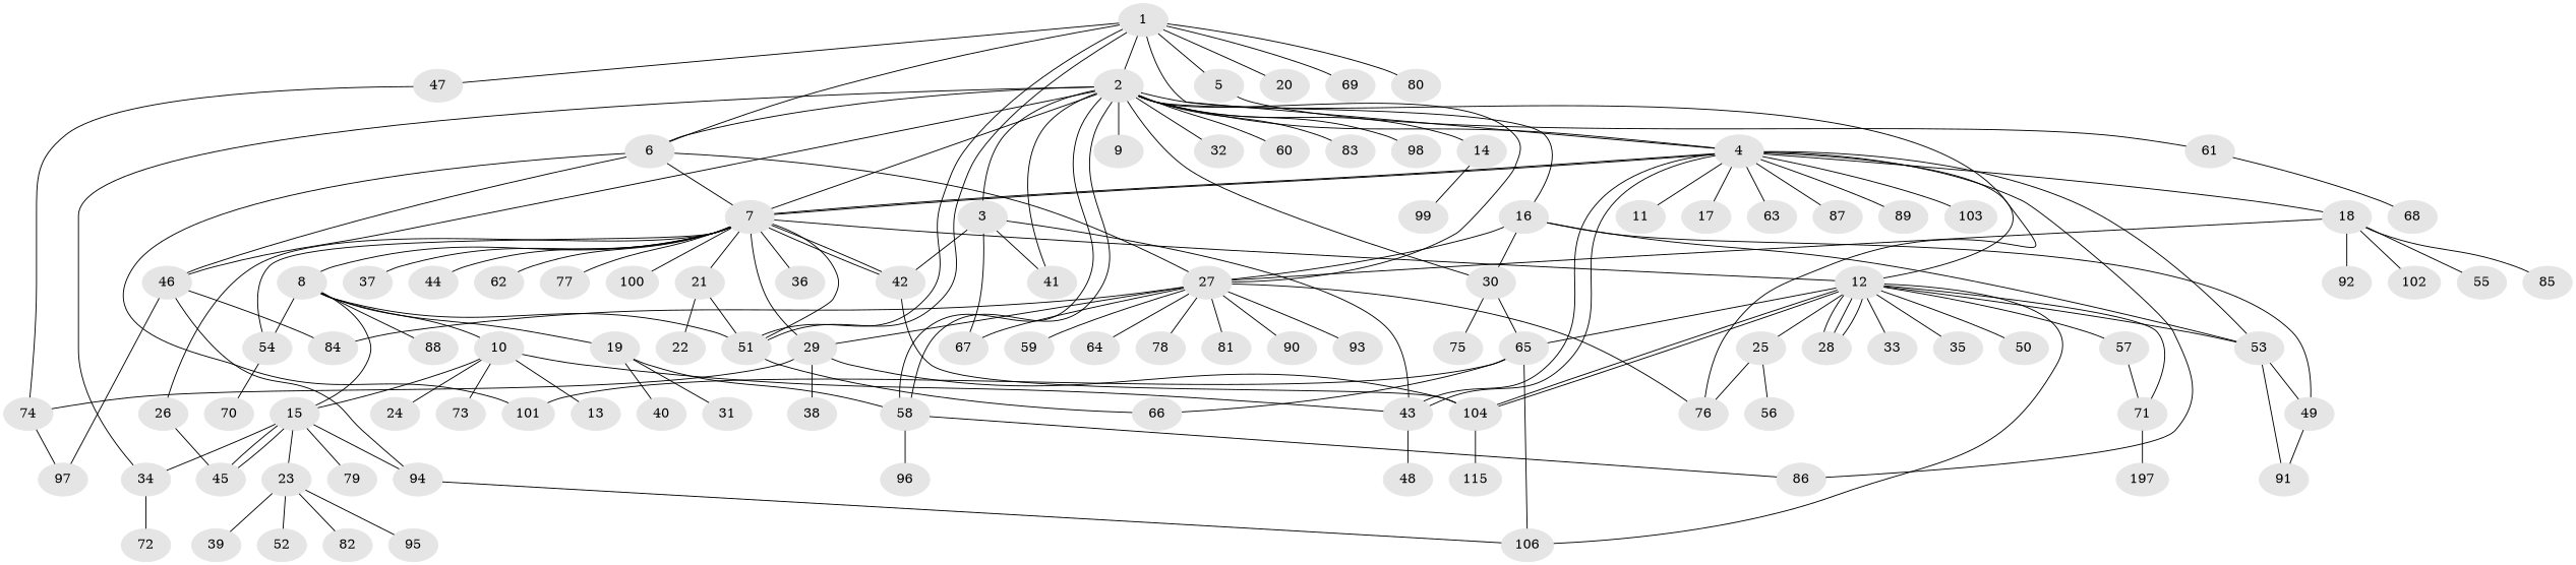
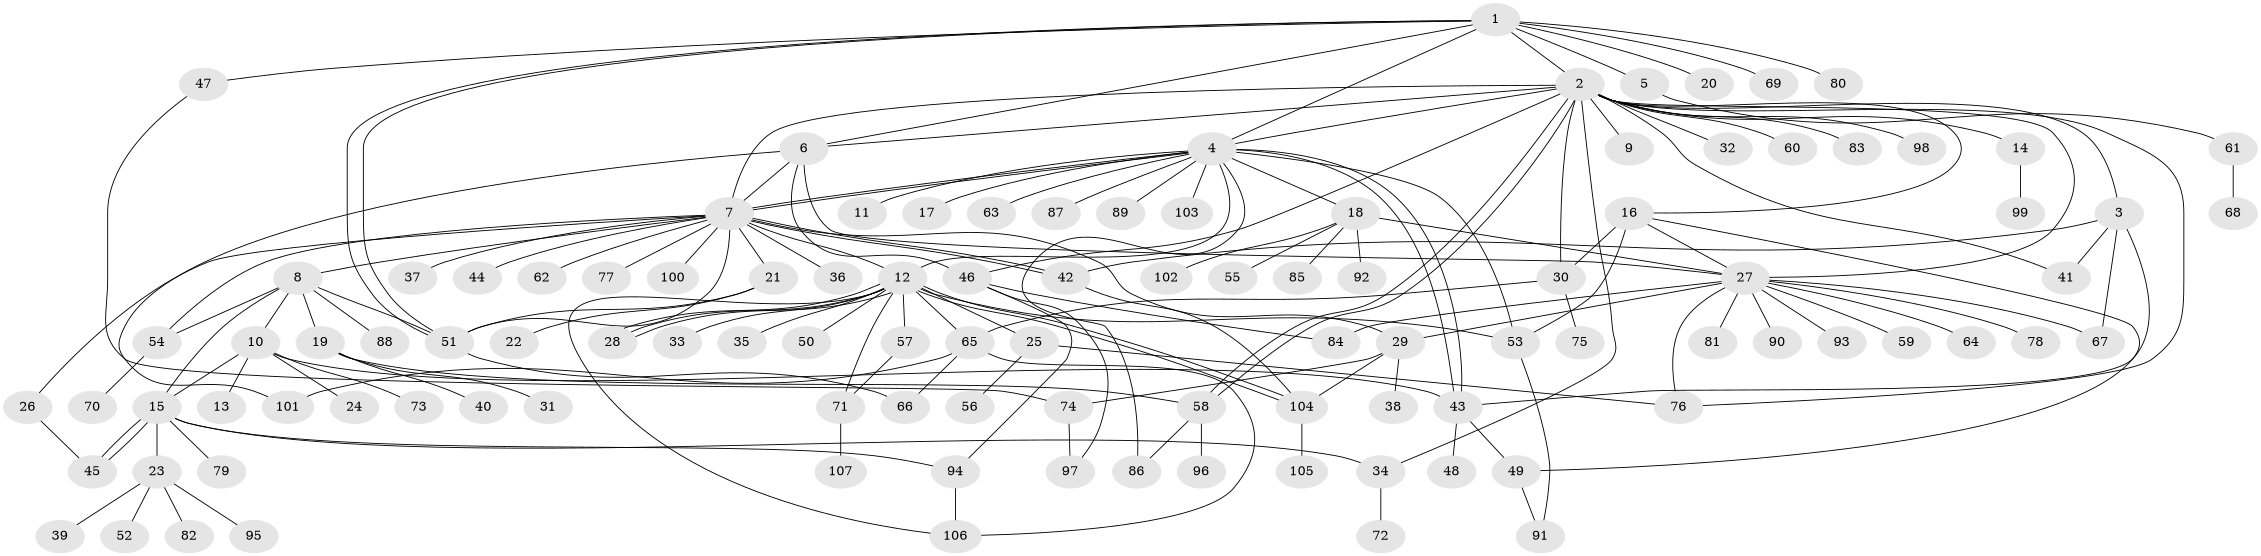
  graph {
    node [color=gray90 style=filled]
    1
    2
    4
    5
    6
    20
    47
    51
    69
    80
    3
    7
    9
    14
    16
    27
    30
    32
    34
    41
    46
    58
    60
    76
    83
    98
    43
    11
    12
    17
    18
    53
    63
    86
    87
    89
    103
    61
    101
    74
    66
    42
    67
    8
    21
    26
    29
    36
    37
    44
    54
    62
    77
    100
    99
    49
    59
    64
    78
    81
    84
    90
    93
    65
    75
    72
    94
    97
    96
    104
    48
    25
    28
    33
    35
    50
    57
    71
    106
    55
    85
    92
    102
    91
    68
    10
    15
    19
    88
    22
    45
    38
    70
    13
    24
    73
    23
    79
    31
    40
    56
-   107 [label=197]
-   105 [label=115]
+   107
+   105
    39
    52
    82
    95
    1 -- 2
    1 -- 4
    1 -- 5
    1 -- 6
    1 -- 20
    1 -- 47
    1 -- 51
    1 -- 51
    1 -- 69
    1 -- 80
    2 -- 4
    2 -- 6
    2 -- 3
    2 -- 7
    2 -- 9
    2 -- 14
    2 -- 16
    2 -- 27
    2 -- 30
    2 -- 32
    2 -- 34
    2 -- 41
    2 -- 46
    2 -- 58
    2 -- 58
    2 -- 60
    2 -- 76
    2 -- 83
    2 -- 98
    4 -- 7
    4 -- 7
    4 -- 43
    4 -- 43
    4 -- 11
    4 -- 12
    4 -- 17
    4 -- 18
    4 -- 53
    4 -- 63
    4 -- 86
    4 -- 87
    4 -- 89
    4 -- 103
    5 -- 61
    6 -- 7
    6 -- 27
    6 -- 46
    6 -- 101
    47 -- 74
    51 -- 66
    3 -- 41
    3 -- 43
    3 -- 42
    3 -- 67
    7 -- 51
    7 -- 12
    7 -- 42
    7 -- 42
    7 -- 8
    7 -- 21
    7 -- 26
    7 -- 29
    7 -- 36
    7 -- 37
    7 -- 44
    7 -- 54
    7 -- 62
    7 -- 77
    7 -- 100
    14 -- 99
    16 -- 27
    16 -- 30
    16 -- 53
    16 -- 49
    27 -- 76
    27 -- 67
    27 -- 29
    27 -- 59
    27 -- 64
    27 -- 78
    27 -- 81
    27 -- 84
    27 -- 90
    27 -- 93
    30 -- 65
    30 -- 75
    34 -- 72
    46 -- 84
    46 -- 94
    46 -- 97
    58 -- 86
    58 -- 96
-   53 -- 49
+   43 -- 49
    43 -- 48
    12 -- 53
    12 -- 65
    12 -- 104
    12 -- 104
    12 -- 25
    12 -- 28
    12 -- 28
    12 -- 28
    12 -- 33
    12 -- 35
    12 -- 50
    12 -- 57
    12 -- 71
    12 -- 106
    18 -- 27
    18 -- 55
    18 -- 85
    18 -- 92
    18 -- 102
    53 -- 91
    61 -- 68
    74 -- 97
    42 -- 104
    8 -- 51
    8 -- 54
    8 -- 10
    8 -- 15
    8 -- 19
    8 -- 88
    21 -- 51
    21 -- 22
    26 -- 45
    29 -- 74
    29 -- 104
    29 -- 38
    54 -- 70
    49 -- 91
    65 -- 101
    65 -- 66
    65 -- 106
    94 -- 106
    104 -- 105
    25 -- 76
    25 -- 56
    57 -- 71
    71 -- 107
    10 -- 43
    10 -- 15
    10 -- 13
    10 -- 24
    10 -- 73
    15 -- 34
    15 -- 94
    15 -- 45
    15 -- 45
    15 -- 23
    15 -- 79
    19 -- 58
    19 -- 31
    19 -- 40
    23 -- 39
    23 -- 52
    23 -- 82
    23 -- 95
  }
